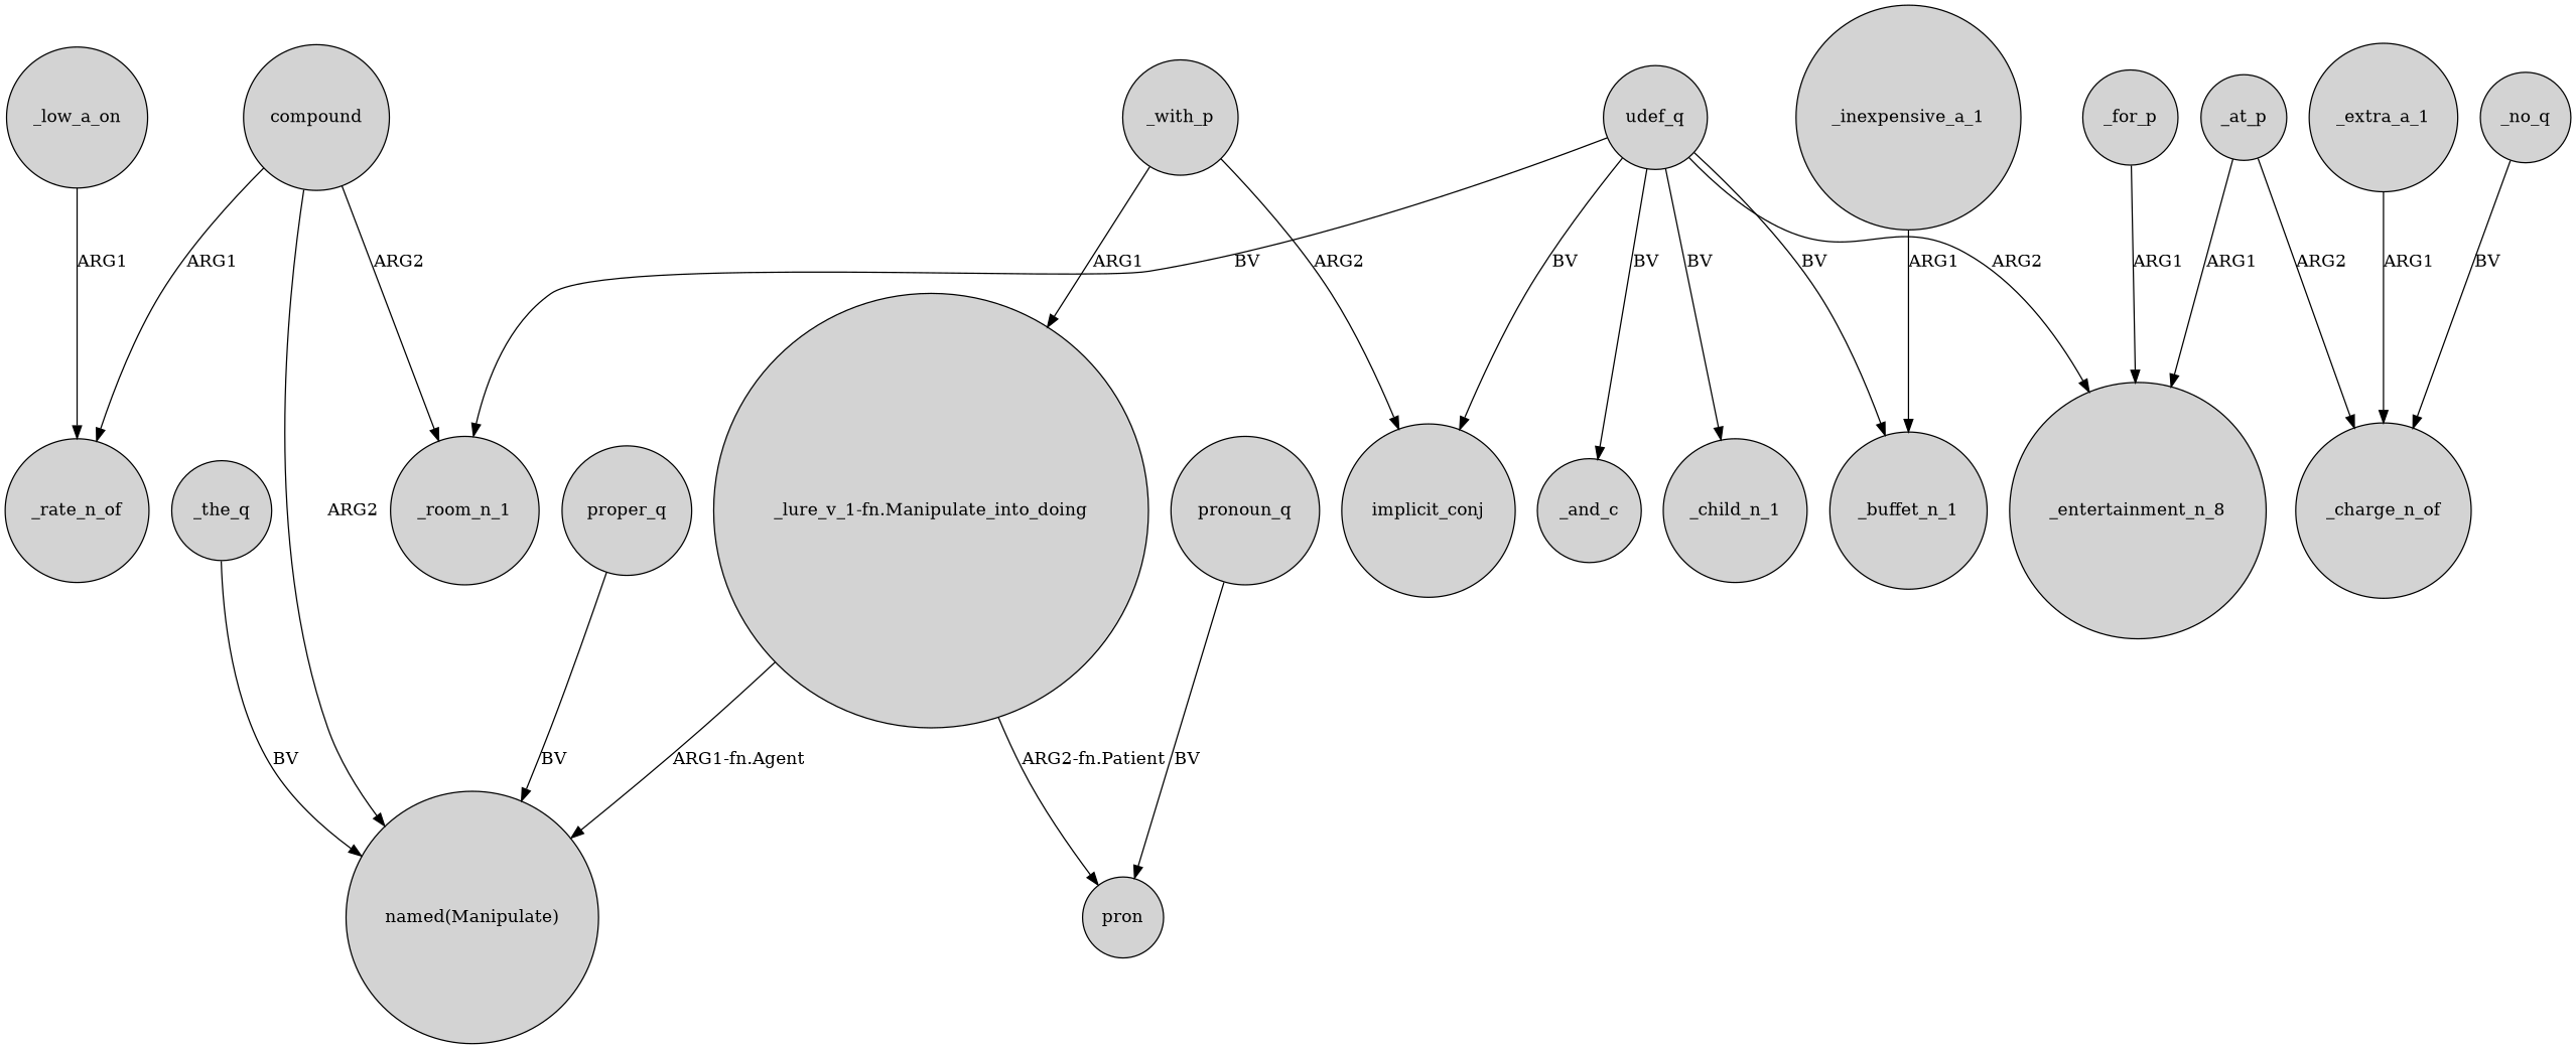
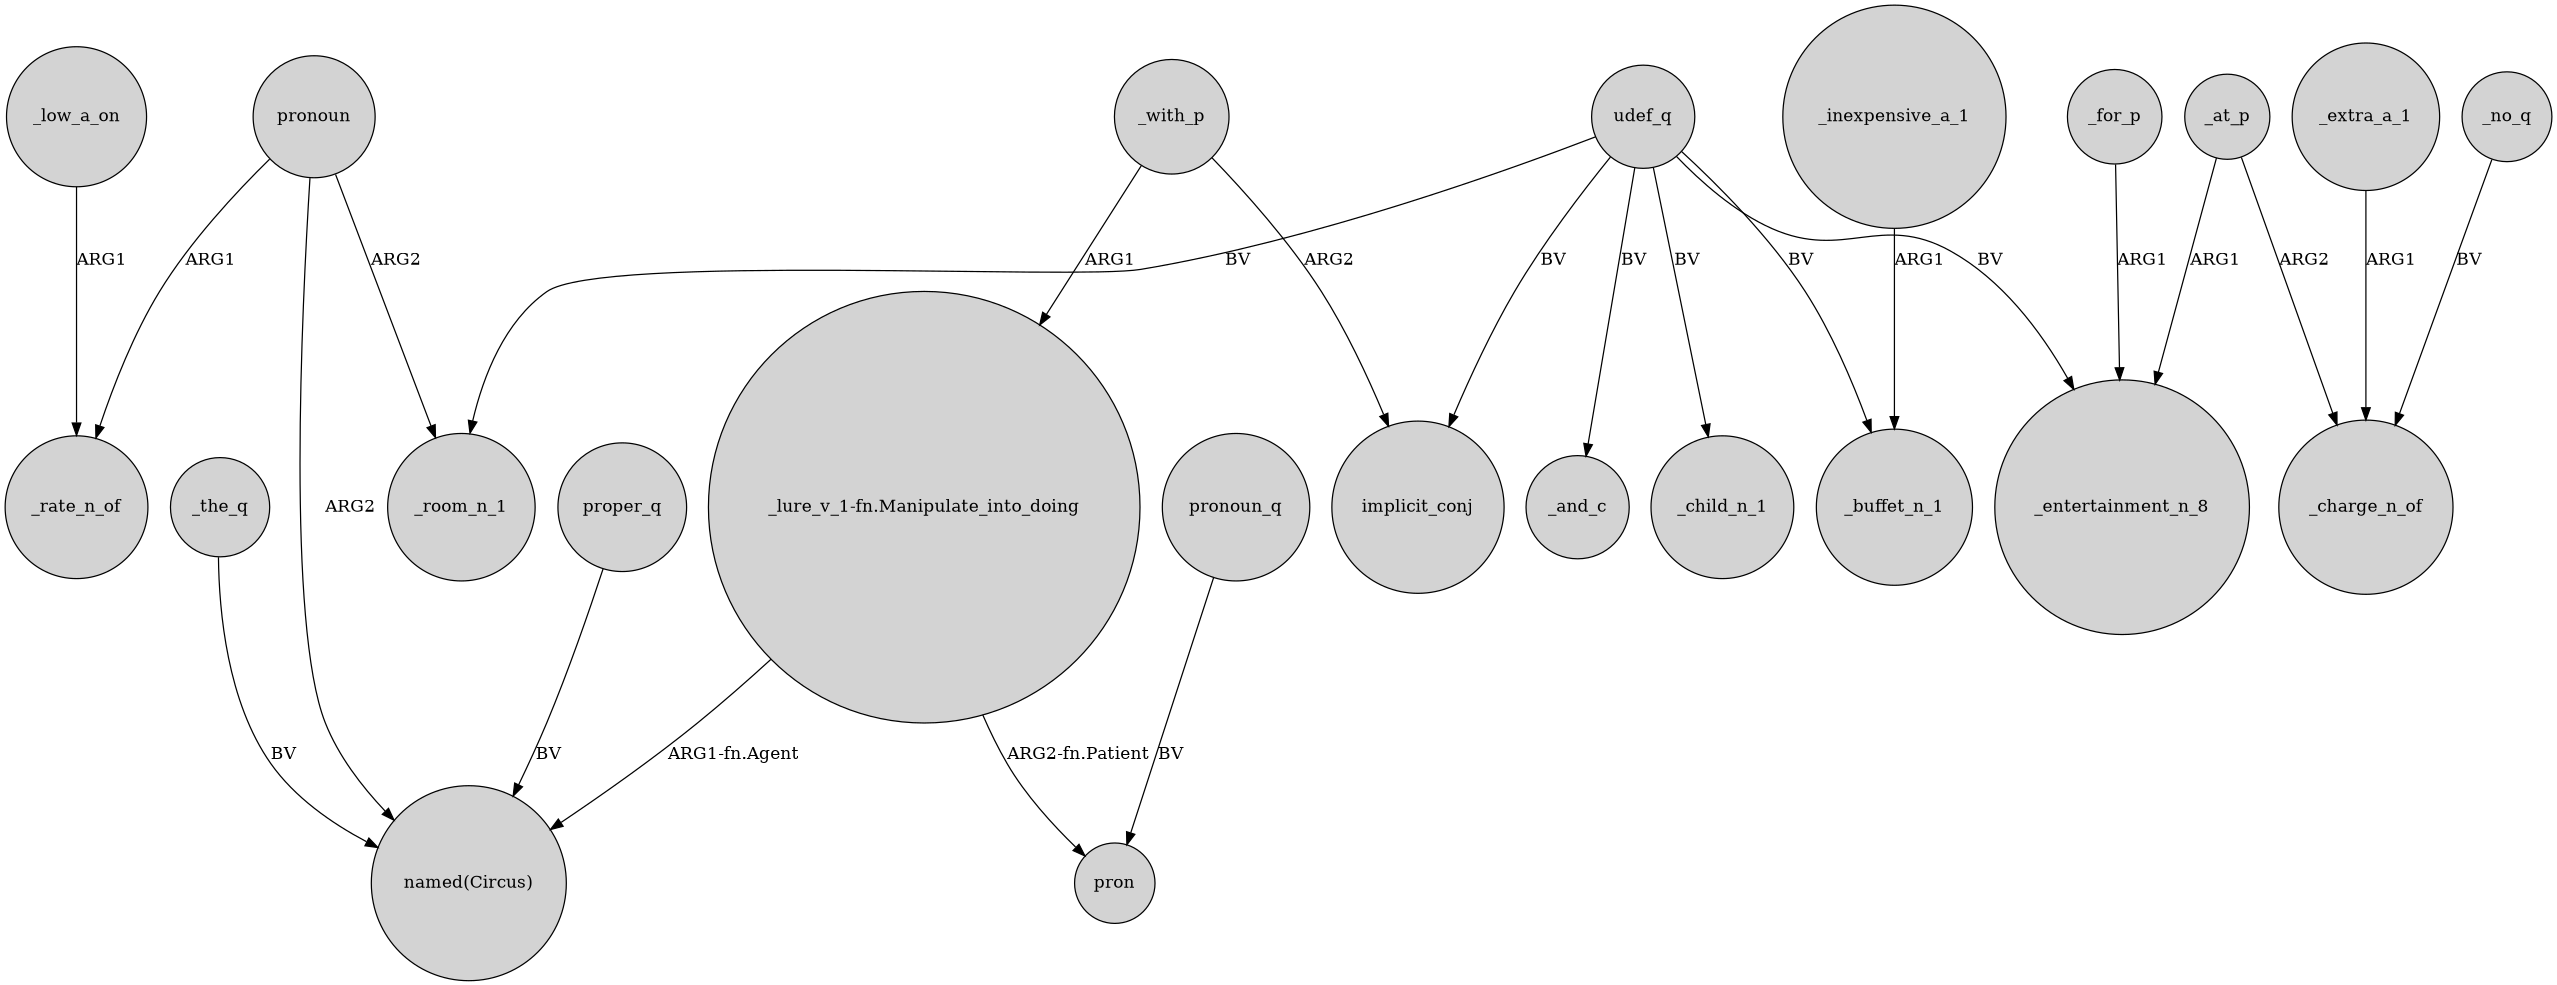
  digraph {
    node [shape=circle style=filled]
    udef_q
    _child_n_1
    _room_n_1
    _buffet_n_1
    n5 [label=_entertainment_n_8]
    implicit_conj
    _and_c
    "_lure_v_1-fn.Manipulate_into_doing"
-   "named(Circus)" [label="named(Manipulate)"]
+   "named(Circus)"
    pron
-   compound
+   compound [label=pronoun]
    _rate_n_of
    proper_q
    _inexpensive_a_1
    _extra_a_1
    _charge_n_of
    _at_p
    pronoun_q
    _low_a_on
    _the_q
    _with_p
    _for_p
    _no_q
    udef_q -> _child_n_1 [label=BV]
    udef_q -> _room_n_1 [label=BV]
    udef_q -> _buffet_n_1 [label=BV]
-   udef_q -> n5 [label=ARG2]
+   udef_q -> n5 [label=BV]
    udef_q -> implicit_conj [label=BV]
    udef_q -> _and_c [label=BV]
    "_lure_v_1-fn.Manipulate_into_doing" -> "named(Circus)" [label="ARG1-fn.Agent"]
    "_lure_v_1-fn.Manipulate_into_doing" -> pron [label="ARG2-fn.Patient"]
    compound -> _room_n_1 [label=ARG2]
    compound -> "named(Circus)" [label=ARG2]
    compound -> _rate_n_of [label=ARG1]
    proper_q -> "named(Circus)" [label=BV]
    _inexpensive_a_1 -> _buffet_n_1 [label=ARG1]
    _extra_a_1 -> _charge_n_of [label=ARG1]
    _at_p -> n5 [label=ARG1]
    _at_p -> _charge_n_of [label=ARG2]
    pronoun_q -> pron [label=BV]
    _low_a_on -> _rate_n_of [label=ARG1]
    _the_q -> "named(Circus)" [label=BV]
    _with_p -> implicit_conj [label=ARG2]
    _with_p -> "_lure_v_1-fn.Manipulate_into_doing" [label=ARG1]
    _for_p -> n5 [label=ARG1]
    _no_q -> _charge_n_of [label=BV]
  }
